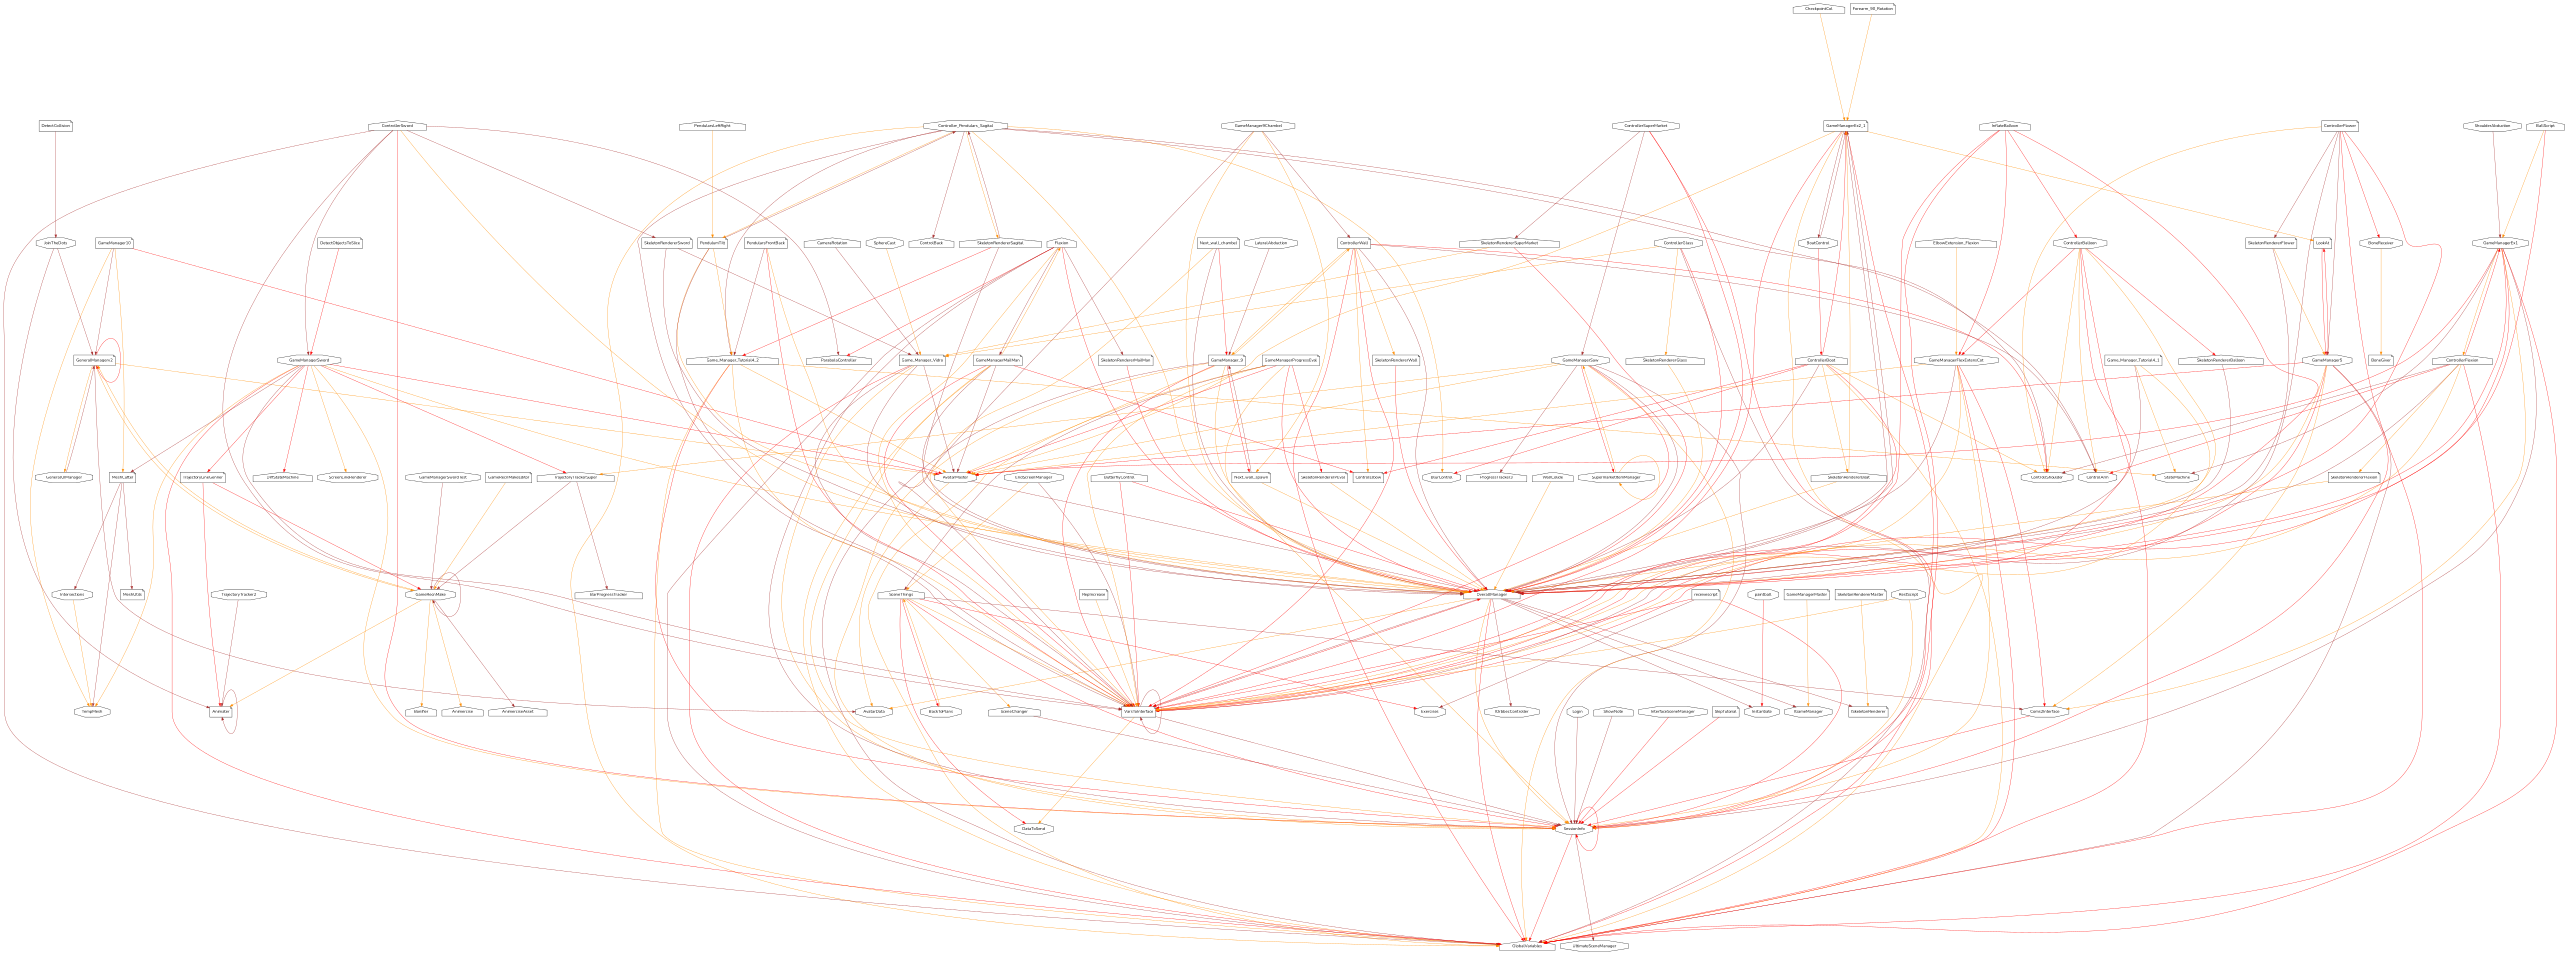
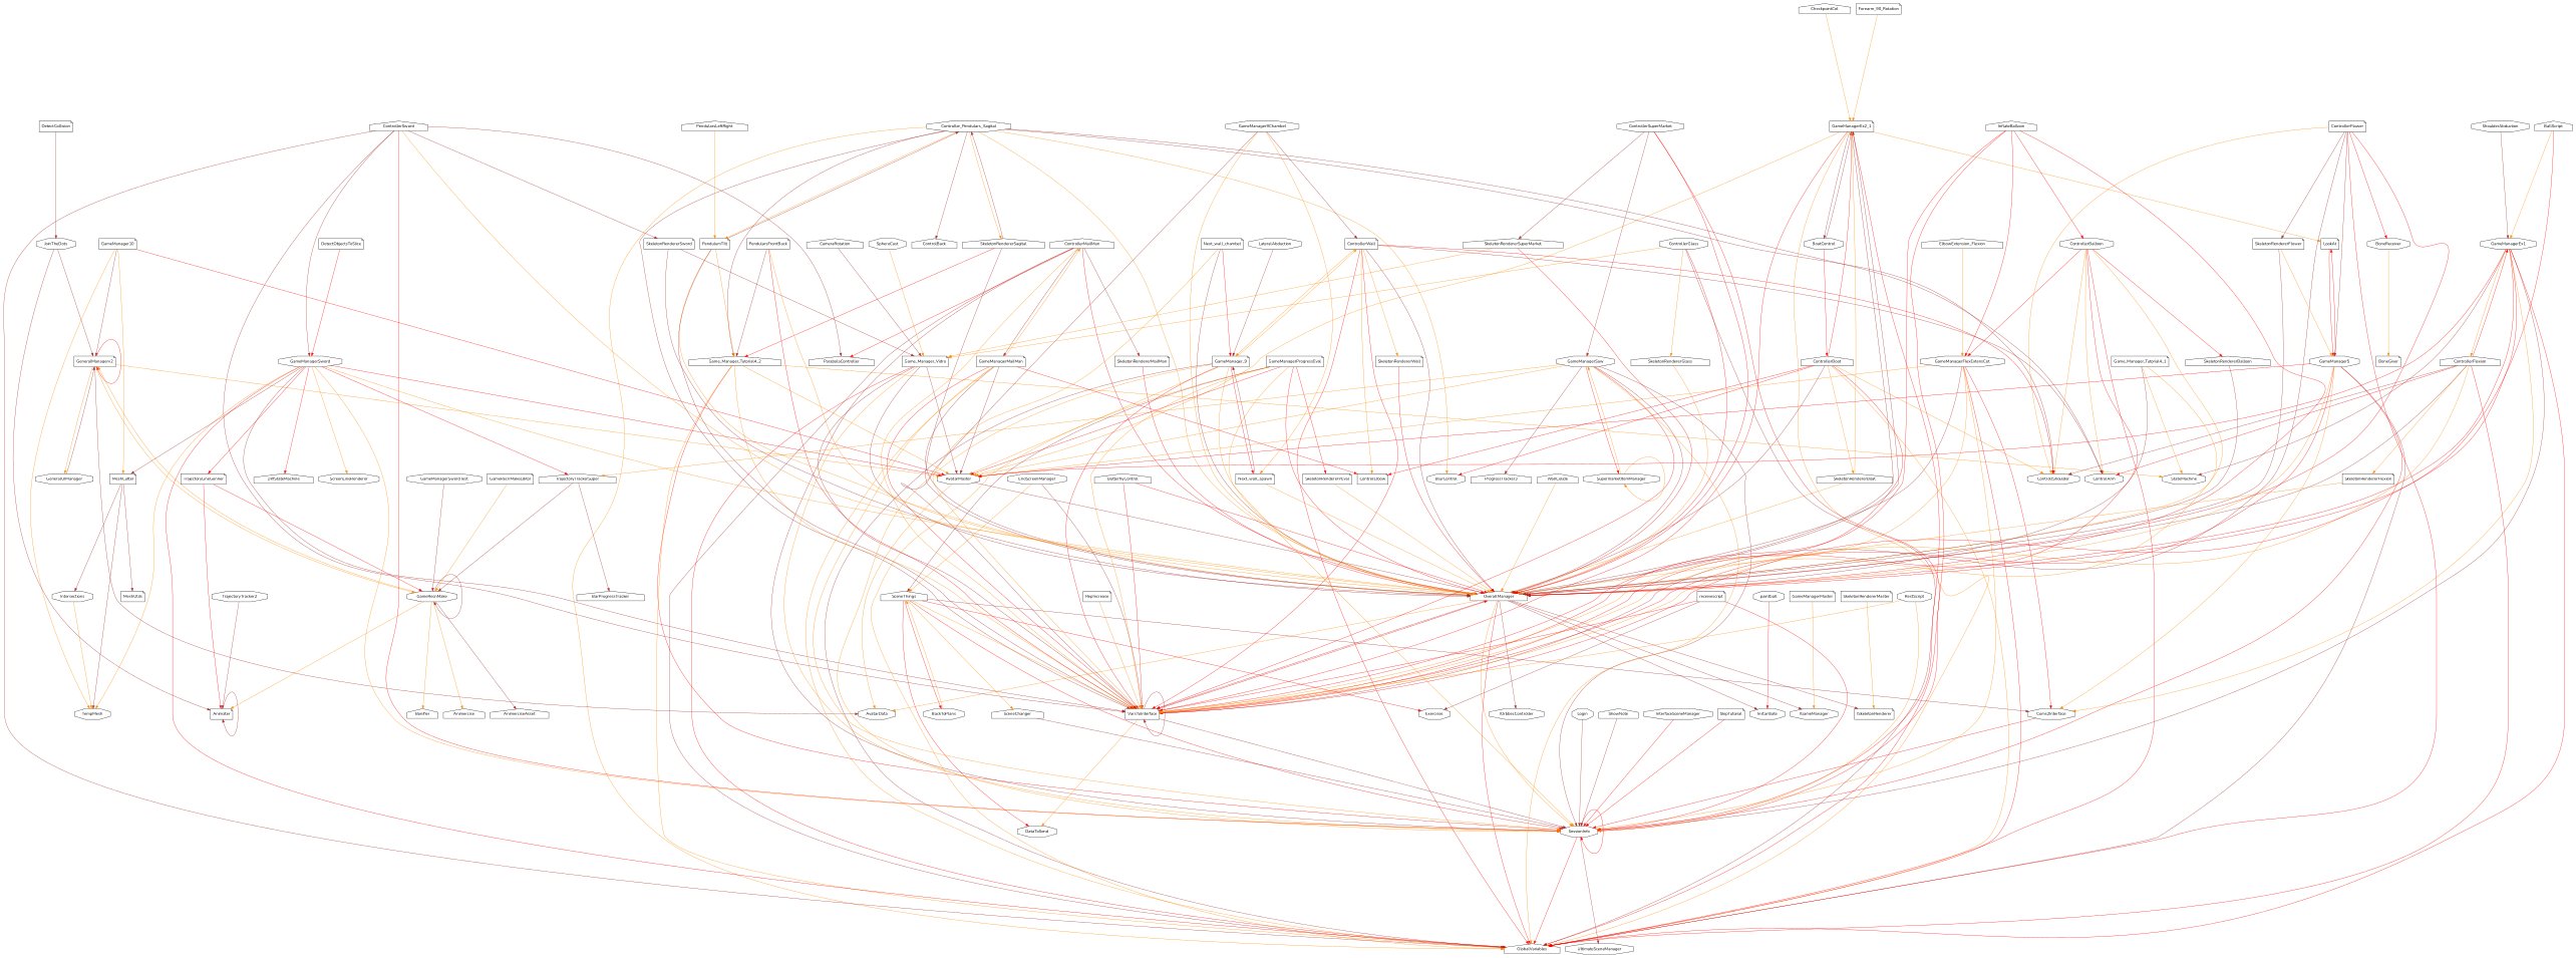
  digraph {
    fontname=Nunito
    nodesep=0.25
    ranksep=5.0
    node [fontname=Nunito shape=octagon]
    edge [color=darkorange fontname=Nunito]
    GameManagerEx2_1 [shape=note]
    BoatControl
    ControllerBoat [shape=house]
    OverallManager [shape=house]
    AvatarMaster
    VarsToInterface [shape=note]
    SessionInfo
    GlobalVariables [shape=house]
    LookAt [shape=note]
    ControllShoulder
    BlurControl
    SkeletonRendererBoat [shape=house]
    ControlElbow [shape=note]
    Instantiate
    IGameManager
    IOrbbecController
    ISkeletonRenderer [shape=note]
    AvatarData
    DataToSend
    UltimateSceneManager
    GameManager5
    SkeletonRendererSagital [shape=house]
    Controller_Pendulars_Sagital
    Game_Manager_Tutorial4_2 [shape=house]
    ControlArm
    PendulumTilt [shape=note]
    ControlBack [shape=house]
    StateMachine
    SceneThings [shape=house]
    BackToPlans
    Coms2Interface
    Exercises
    SceneChanger [shape=house]
    GameManager10 [shape=note]
    TempMesh
    MeshCutter [shape=note]
    GeneralManagerv2 [shape=note]
    Intersections
    MeshUtils [shape=note]
    GameRecnMake
    GeneralUIManager
    Animater [shape=note]
    Animercise [shape=house]
    AnimerciseAsset [shape=house]
    Bonifier [shape=house]
    EndScreenManager
    SkeletonRendererMailMan [shape=note]
    TrajectoryTrackerSuper [shape=house]
    BarProgressTracker [shape=house]
    InflateBalloon [shape=house]
    ControllerBalloon
    GameManagerFlexExtensCot
    SkeletonRendererBalloon [shape=house]
    ControllerFlower [shape=note]
    SkeletonRendererFlower [shape=note]
    BoneReceiver
    BoneGiver [shape=note]
    Login
    CheckpointCol [shape=house]
    SkeletonRendererGlass [shape=house]
    Game_Manager_Vidro [shape=note]
    SkeletonRendererPEval [shape=note]
    RepIncrease [shape=note]
    SkeletonRendererSword [shape=note]
    GameManager_9 [shape=note]
    Next_wall_spawn [shape=note]
    ControllerWall [shape=note]
    SkeletonRendererWall [shape=note]
    JoinTheDots
    PendularsFrontBack [shape=note]
-   ControllerMailMan [shape=house label=Flexion]
+   ControllerMailMan [shape=house]
    ParabolaController [shape=house]
    GameManagerMailMan [shape=note]
    paintball
    Next_wall_chambel [shape=note]
    LateralAbduction
    ControllerSword [shape=house]
    GameManagerSword
    TrajectoryLineGenner [shape=note]
    DiffStateMachine [shape=house]
    ScreenLineRenderer
    ControllerSuperMarket
    SkeletonRendererSuperMarket [shape=house]
    GameManagerSaw
    ProgressTracker3 [shape=house]
    SupermarketItemManager
    ShowNote [shape=house]
    GameManagerMaster [shape=note]
    PendularsLeftRight [shape=house]
    SkeletonRendererMaster [shape=note]
    SphereCast
    ControllerFlexion [shape=house]
    GameManagerEx1
    SkeletonRendererFlexion [shape=note]
    GameManager9Chambel
    ShoulderAbduction
    BallScript [shape=house]
    ButterflyControl [shape=house]
    Forearm_90_Rotation [shape=note]
    ElbowExtension_Flexion [shape=house]
    InterfaceSceneManager
    CameraRotation [shape=house]
    SkipTutorial [shape=note]
    WallColide [shape=house]
    receivescript [shape=note]
    GameManagerProgressEval [shape=note]
    DetectObjectsToSlice [shape=note]
    RestScript
    Game_Manager_Tutorial4_1 [shape=note]
    ControllerGlass
    GameManagerSwordTest
    GameRecnMakeEditor [shape=note]
    DetectCollision [shape=note]
    TrajectoryTracker2
    GameManagerEx2_1 -> BoatControl [color=brown]
    GameManagerEx2_1 -> OverallManager [color=brown]
    GameManagerEx2_1 -> AvatarMaster
    GameManagerEx2_1 -> VarsToInterface [color=red]
    GameManagerEx2_1 -> SessionInfo [color=red]
    GameManagerEx2_1 -> GlobalVariables
    GameManagerEx2_1 -> LookAt
    BoatControl -> GameManagerEx2_1 [color=brown]
    BoatControl -> ControllerBoat [color=red]
    ControllerBoat -> GameManagerEx2_1 [color=red]
    ControllerBoat -> OverallManager [color=brown]
    ControllerBoat -> VarsToInterface [color=red]
    ControllerBoat -> GlobalVariables
    ControllerBoat -> ControllShoulder
    ControllerBoat -> BlurControl [color=red]
    ControllerBoat -> SkeletonRendererBoat
    ControllerBoat -> ControlElbow [color=red]
    OverallManager -> GameManagerEx2_1 [color=brown]
    OverallManager -> VarsToInterface [color=brown]
    OverallManager -> SessionInfo
    OverallManager -> GlobalVariables [color=red]
    OverallManager -> Instantiate [color=brown]
    OverallManager -> IGameManager [color=brown]
    OverallManager -> IOrbbecController [color=brown]
    OverallManager -> ISkeletonRenderer [color=brown]
    OverallManager -> AvatarData
    AvatarMaster -> OverallManager [color=brown]
    AvatarMaster -> AvatarData
    VarsToInterface -> OverallManager [color=red]
    VarsToInterface -> VarsToInterface [color=brown]
    VarsToInterface -> SessionInfo [color=brown]
    VarsToInterface -> DataToSend
    SessionInfo -> SessionInfo [color=red]
    SessionInfo -> GlobalVariables [color=red]
    SessionInfo -> UltimateSceneManager [color=brown]
    LookAt -> GameManager5 [color=red]
    SkeletonRendererBoat -> GameManagerEx2_1
    SkeletonRendererBoat -> OverallManager
    GameManager5 -> OverallManager
    GameManager5 -> AvatarMaster [color=red]
    GameManager5 -> VarsToInterface [color=red]
    GameManager5 -> SessionInfo [color=red]
    GameManager5 -> GlobalVariables [color=brown]
    GameManager5 -> LookAt [color=red]
    GameManager5 -> Coms2Interface
    SkeletonRendererSagital -> OverallManager [color=brown]
    SkeletonRendererSagital -> Controller_Pendulars_Sagital [color=brown]
    SkeletonRendererSagital -> Game_Manager_Tutorial4_2 [color=red]
    Controller_Pendulars_Sagital -> OverallManager
    Controller_Pendulars_Sagital -> VarsToInterface [color=brown]
    Controller_Pendulars_Sagital -> GlobalVariables
    Controller_Pendulars_Sagital -> ControllShoulder [color=brown]
    Controller_Pendulars_Sagital -> BlurControl
    Controller_Pendulars_Sagital -> SkeletonRendererSagital
    Controller_Pendulars_Sagital -> Game_Manager_Tutorial4_2 [color=brown]
    Controller_Pendulars_Sagital -> ControlArm [color=brown]
    Controller_Pendulars_Sagital -> PendulumTilt
    Controller_Pendulars_Sagital -> ControlBack [color=brown]
    Game_Manager_Tutorial4_2 -> AvatarMaster
    Game_Manager_Tutorial4_2 -> VarsToInterface
    Game_Manager_Tutorial4_2 -> SessionInfo [color=red]
    Game_Manager_Tutorial4_2 -> GlobalVariables
    Game_Manager_Tutorial4_2 -> StateMachine
    PendulumTilt -> OverallManager
    PendulumTilt -> VarsToInterface [color=brown]
    PendulumTilt -> Controller_Pendulars_Sagital [color=brown]
    PendulumTilt -> Game_Manager_Tutorial4_2
    SceneThings -> VarsToInterface
    SceneThings -> SessionInfo [color=red]
    SceneThings -> DataToSend [color=red]
    SceneThings -> BackToPlans [color=red]
    SceneThings -> Coms2Interface [color=brown]
    SceneThings -> Exercises [color=red]
    SceneThings -> SceneChanger
    BackToPlans -> SceneThings
    Coms2Interface -> SessionInfo [color=red]
    SceneChanger -> SessionInfo [color=brown]
    GameManager10 -> AvatarMaster [color=red]
    GameManager10 -> TempMesh
    GameManager10 -> MeshCutter
    GameManager10 -> GeneralManagerv2 [color=brown]
    MeshCutter -> TempMesh [color=brown]
    MeshCutter -> Intersections [color=brown]
    MeshCutter -> MeshUtils [color=brown]
    GeneralManagerv2 -> AvatarMaster
    GeneralManagerv2 -> AvatarData [color=brown]
    GeneralManagerv2 -> GeneralManagerv2 [color=red]
    GeneralManagerv2 -> GameRecnMake
    GeneralManagerv2 -> GeneralUIManager
    Intersections -> TempMesh
    GameRecnMake -> GeneralManagerv2
    GameRecnMake -> GameRecnMake [color=brown]
    GameRecnMake -> Animater
    GameRecnMake -> Animercise
    GameRecnMake -> AnimerciseAsset [color=brown]
    GameRecnMake -> Bonifier
    GeneralUIManager -> GeneralManagerv2 [color=brown]
    Animater -> Animater [color=brown]
    EndScreenManager -> VarsToInterface [color=brown]
    EndScreenManager -> SceneThings
    SkeletonRendererMailMan -> OverallManager [color=red]
    TrajectoryTrackerSuper -> GameRecnMake [color=brown]
    TrajectoryTrackerSuper -> BarProgressTracker [color=brown]
    InflateBalloon -> OverallManager [color=red]
    InflateBalloon -> VarsToInterface [color=red]
    InflateBalloon -> SessionInfo [color=red]
    InflateBalloon -> ControllerBalloon [color=red]
    InflateBalloon -> GameManagerFlexExtensCot [color=red]
    ControllerBalloon -> OverallManager
    ControllerBalloon -> VarsToInterface [color=red]
    ControllerBalloon -> GlobalVariables [color=red]
    ControllerBalloon -> ControllShoulder
    ControllerBalloon -> ControlArm
    ControllerBalloon -> GameManagerFlexExtensCot [color=red]
    ControllerBalloon -> SkeletonRendererBalloon [color=red]
    GameManagerFlexExtensCot -> OverallManager [color=brown]
    GameManagerFlexExtensCot -> AvatarMaster
    GameManagerFlexExtensCot -> VarsToInterface
    GameManagerFlexExtensCot -> SessionInfo
    GameManagerFlexExtensCot -> GlobalVariables [color=red]
    GameManagerFlexExtensCot -> Coms2Interface [color=red]
    SkeletonRendererBalloon -> OverallManager [color=brown]
    ControllerFlower -> OverallManager [color=red]
    ControllerFlower -> VarsToInterface [color=brown]
    ControllerFlower -> GlobalVariables [color=red]
    ControllerFlower -> ControllShoulder
    ControllerFlower -> GameManager5 [color=brown]
    ControllerFlower -> SkeletonRendererFlower [color=brown]
    ControllerFlower -> BoneReceiver [color=red]
    SkeletonRendererFlower -> OverallManager [color=brown]
    SkeletonRendererFlower -> GameManager5
    BoneReceiver -> BoneGiver
    Login -> SessionInfo [color=brown]
    CheckpointCol -> GameManagerEx2_1
    SkeletonRendererGlass -> OverallManager
    Game_Manager_Vidro -> OverallManager [color=brown]
    Game_Manager_Vidro -> AvatarMaster [color=brown]
    Game_Manager_Vidro -> VarsToInterface [color=brown]
    Game_Manager_Vidro -> SessionInfo
    Game_Manager_Vidro -> GlobalVariables [color=red]
    SkeletonRendererPEval -> OverallManager
    RepIncrease -> VarsToInterface
    SkeletonRendererSword -> OverallManager [color=brown]
    SkeletonRendererSword -> Game_Manager_Vidro [color=brown]
    GameManager_9 -> OverallManager
    GameManager_9 -> AvatarMaster
    GameManager_9 -> VarsToInterface [color=red]
    GameManager_9 -> SessionInfo
    GameManager_9 -> GlobalVariables [color=brown]
    GameManager_9 -> Next_wall_spawn [color=red]
    GameManager_9 -> ControllerWall
    Next_wall_spawn -> OverallManager
    Next_wall_spawn -> GameManager_9 [color=brown]
    ControllerWall -> OverallManager [color=brown]
    ControllerWall -> VarsToInterface [color=red]
    ControllerWall -> GlobalVariables [color=red]
    ControllerWall -> ControllShoulder [color=red]
    ControllerWall -> ControlElbow
    ControllerWall -> ControlArm [color=brown]
    ControllerWall -> GameManager_9
    ControllerWall -> SkeletonRendererWall
    SkeletonRendererWall -> OverallManager [color=red]
    JoinTheDots -> GeneralManagerv2 [color=brown]
    JoinTheDots -> Animater [color=brown]
    PendularsFrontBack -> OverallManager
    PendularsFrontBack -> VarsToInterface [color=red]
    PendularsFrontBack -> Game_Manager_Tutorial4_2 [color=brown]
    ControllerMailMan -> OverallManager [color=red]
    ControllerMailMan -> VarsToInterface
    ControllerMailMan -> SessionInfo [color=brown]
    ControllerMailMan -> GlobalVariables [color=brown]
    ControllerMailMan -> SkeletonRendererMailMan [color=brown]
    ControllerMailMan -> ParabolaController [color=red]
    ControllerMailMan -> GameManagerMailMan [color=brown]
    GameManagerMailMan -> OverallManager [color=brown]
    GameManagerMailMan -> AvatarMaster [color=brown]
    GameManagerMailMan -> VarsToInterface [color=red]
    GameManagerMailMan -> SessionInfo
    GameManagerMailMan -> GlobalVariables
    GameManagerMailMan -> ControlElbow [color=red]
    GameManagerMailMan -> ControllerMailMan
    paintball -> Instantiate [color=red]
    Next_wall_chambel -> OverallManager [color=brown]
    Next_wall_chambel -> VarsToInterface
    Next_wall_chambel -> GameManager_9 [color=red]
    LateralAbduction -> GameManager_9 [color=brown]
    ControllerSword -> OverallManager
    ControllerSword -> VarsToInterface [color=brown]
    ControllerSword -> SessionInfo [color=red]
    ControllerSword -> GlobalVariables [color=brown]
    ControllerSword -> SkeletonRendererSword [color=brown]
    ControllerSword -> ParabolaController [color=brown]
    ControllerSword -> GameManagerSword [color=brown]
    GameManagerSword -> OverallManager
    GameManagerSword -> AvatarMaster [color=red]
    GameManagerSword -> VarsToInterface [color=brown]
    GameManagerSword -> SessionInfo
    GameManagerSword -> GlobalVariables [color=red]
    GameManagerSword -> TempMesh
    GameManagerSword -> MeshCutter [color=brown]
    GameManagerSword -> TrajectoryTrackerSuper [color=red]
    GameManagerSword -> TrajectoryLineGenner [color=red]
    GameManagerSword -> DiffStateMachine [color=red]
    GameManagerSword -> ScreenLineRenderer
    TrajectoryLineGenner -> GameRecnMake [color=red]
    TrajectoryLineGenner -> Animater [color=red]
    ControllerSuperMarket -> OverallManager [color=red]
    ControllerSuperMarket -> GlobalVariables [color=red]
    ControllerSuperMarket -> SkeletonRendererSuperMarket [color=brown]
    ControllerSuperMarket -> GameManagerSaw [color=brown]
    SkeletonRendererSuperMarket -> OverallManager [color=red]
    SkeletonRendererSuperMarket -> Game_Manager_Vidro
    GameManagerSaw -> OverallManager [color=brown]
    GameManagerSaw -> AvatarMaster
    GameManagerSaw -> VarsToInterface [color=red]
    GameManagerSaw -> SessionInfo [color=brown]
    GameManagerSaw -> GlobalVariables
    GameManagerSaw -> TrajectoryTrackerSuper
    GameManagerSaw -> ProgressTracker3 [color=brown]
    GameManagerSaw -> SupermarketItemManager [color=red]
    SupermarketItemManager -> GameManagerSaw
    SupermarketItemManager -> SupermarketItemManager
    ShowNote -> SessionInfo [color=brown]
    GameManagerMaster -> IGameManager
    PendularsLeftRight -> PendulumTilt
    SkeletonRendererMaster -> ISkeletonRenderer
    SphereCast -> Game_Manager_Vidro
    ControllerFlexion -> OverallManager [color=brown]
    ControllerFlexion -> VarsToInterface
    ControllerFlexion -> GlobalVariables [color=red]
    ControllerFlexion -> ControllShoulder [color=brown]
    ControllerFlexion -> ControlArm [color=red]
    ControllerFlexion -> GameManagerEx1 [color=red]
    ControllerFlexion -> SkeletonRendererFlexion
    GameManagerEx1 -> OverallManager [color=red]
    GameManagerEx1 -> AvatarMaster [color=red]
    GameManagerEx1 -> VarsToInterface [color=red]
    GameManagerEx1 -> SessionInfo [color=brown]
    GameManagerEx1 -> GlobalVariables [color=red]
    GameManagerEx1 -> StateMachine [color=brown]
    GameManagerEx1 -> Coms2Interface
    GameManagerEx1 -> ControllerFlexion
    SkeletonRendererFlexion -> OverallManager
    GameManager9Chambel -> OverallManager
    GameManager9Chambel -> VarsToInterface [color=brown]
    GameManager9Chambel -> Next_wall_spawn
    GameManager9Chambel -> ControllerWall [color=brown]
    ShoulderAbduction -> GameManagerEx1 [color=brown]
    BallScript -> OverallManager [color=red]
    BallScript -> GameManagerEx1
    ButterflyControl -> OverallManager [color=red]
    ButterflyControl -> VarsToInterface [color=red]
    Forearm_90_Rotation -> GameManagerEx2_1
    ElbowExtension_Flexion -> GameManagerFlexExtensCot
    InterfaceSceneManager -> SessionInfo [color=red]
    CameraRotation -> Game_Manager_Vidro [color=brown]
    SkipTutorial -> SessionInfo [color=red]
    WallColide -> OverallManager
    receivescript -> VarsToInterface [color=red]
    receivescript -> SessionInfo [color=red]
    receivescript -> Exercises [color=brown]
    GameManagerProgressEval -> OverallManager [color=red]
    GameManagerProgressEval -> AvatarMaster [color=red]
    GameManagerProgressEval -> VarsToInterface
    GameManagerProgressEval -> SessionInfo
    GameManagerProgressEval -> GlobalVariables
    GameManagerProgressEval -> SceneThings [color=brown]
    GameManagerProgressEval -> SkeletonRendererPEval [color=red]
    DetectObjectsToSlice -> GameManagerSword [color=red]
    RestScript -> VarsToInterface
    RestScript -> SessionInfo
    Game_Manager_Tutorial4_1 -> OverallManager [color=brown]
    Game_Manager_Tutorial4_1 -> VarsToInterface
    Game_Manager_Tutorial4_1 -> StateMachine
    ControllerGlass -> OverallManager [color=red]
    ControllerGlass -> GlobalVariables [color=brown]
    ControllerGlass -> SkeletonRendererGlass
    ControllerGlass -> Game_Manager_Vidro
    GameManagerSwordTest -> GameRecnMake [color=brown]
    GameRecnMakeEditor -> GameRecnMake
    DetectCollision -> JoinTheDots [color=brown]
    TrajectoryTracker2 -> Animater [color=brown]
  }
